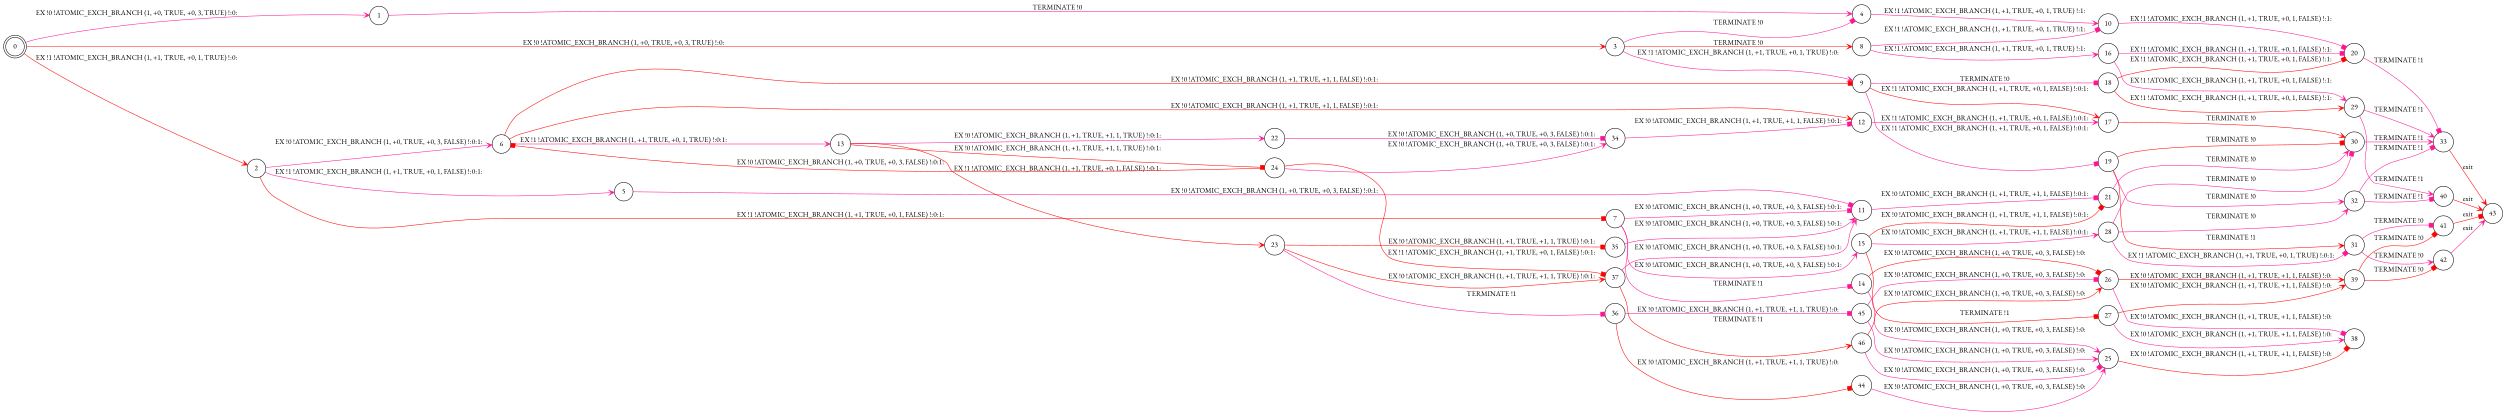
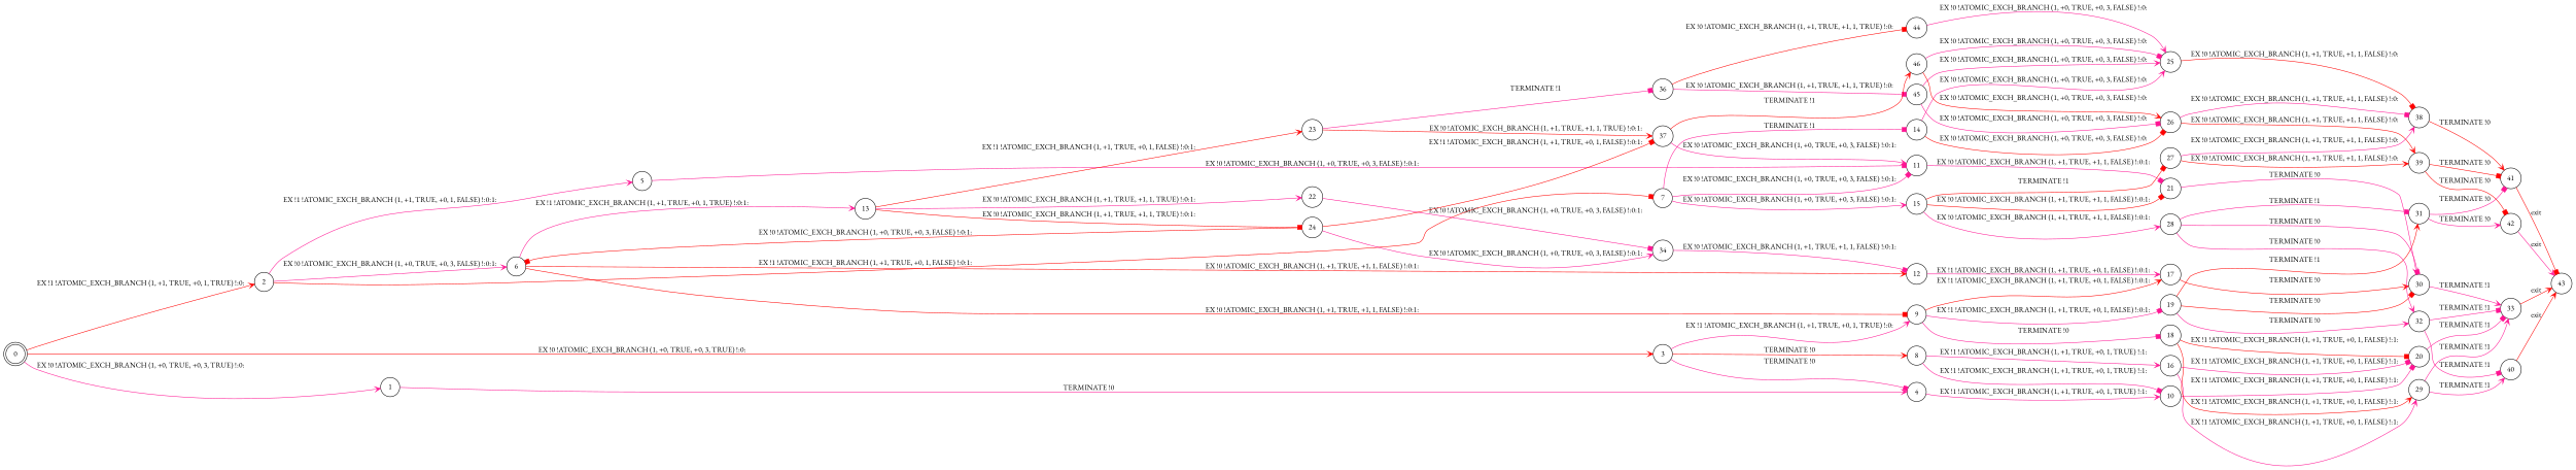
  digraph {
    fontname="EB Garamond"
    rankdir=LR
    node [fontname="EB Garamond" shape=circle]
    edge [arrowhead=vee color=deeppink fontname="EB Garamond"]
    0 [peripheries=2]
    1
    2
    3
    4
    5
    6
    7
    8
    9
    10
    11
    12
    13
    14
    15
    16
    17
    18
    19
    20
    21
    22
    23
    24
    25
    26
    27
    28
    29
    30
    31
    32
    33
    34
-   35
    36
    37
    38
    39
    40
    41
    42
    43
    44
    45
    46
    0 -> 1 [label="EX !0 !ATOMIC_EXCH_BRANCH (1, +0, TRUE, +0, 3, TRUE) !:0:"]
    0 -> 2 [color=red label="EX !1 !ATOMIC_EXCH_BRANCH (1, +1, TRUE, +0, 1, TRUE) !:0:"]
    0 -> 3 [color=red label="EX !0 !ATOMIC_EXCH_BRANCH (1, +0, TRUE, +0, 3, TRUE) !:0:"]
    1 -> 4 [label="TERMINATE !0"]
    2 -> 5 [label="EX !1 !ATOMIC_EXCH_BRANCH (1, +1, TRUE, +0, 1, FALSE) !:0:1:"]
    2 -> 6 [label="EX !0 !ATOMIC_EXCH_BRANCH (1, +0, TRUE, +0, 3, FALSE) !:0:1:"]
    2 -> 7 [arrowhead=box color=red label="EX !1 !ATOMIC_EXCH_BRANCH (1, +1, TRUE, +0, 1, FALSE) !:0:1:"]
    3 -> 4 [arrowhead=box label="TERMINATE !0"]
    3 -> 8 [color=red label="TERMINATE !0"]
    3 -> 9 [label="EX !1 !ATOMIC_EXCH_BRANCH (1, +1, TRUE, +0, 1, TRUE) !:0:"]
    4 -> 10 [label="EX !1 !ATOMIC_EXCH_BRANCH (1, +1, TRUE, +0, 1, TRUE) !:1:"]
    5 -> 11 [arrowhead=box label="EX !0 !ATOMIC_EXCH_BRANCH (1, +0, TRUE, +0, 3, FALSE) !:0:1:"]
    6 -> 9 [arrowhead=box color=red label="EX !0 !ATOMIC_EXCH_BRANCH (1, +1, TRUE, +1, 1, FALSE) !:0:1:"]
    6 -> 12 [color=red label="EX !0 !ATOMIC_EXCH_BRANCH (1, +1, TRUE, +1, 1, FALSE) !:0:1:"]
    6 -> 13 [label="EX !1 !ATOMIC_EXCH_BRANCH (1, +1, TRUE, +0, 1, TRUE) !:0:1:"]
    7 -> 11 [arrowhead=box label="EX !0 !ATOMIC_EXCH_BRANCH (1, +0, TRUE, +0, 3, FALSE) !:0:1:"]
    7 -> 14 [arrowhead=box label="TERMINATE !1"]
    7 -> 15 [label="EX !0 !ATOMIC_EXCH_BRANCH (1, +0, TRUE, +0, 3, FALSE) !:0:1:"]
    8 -> 10 [arrowhead=box label="EX !1 !ATOMIC_EXCH_BRANCH (1, +1, TRUE, +0, 1, TRUE) !:1:"]
    8 -> 16 [label="EX !1 !ATOMIC_EXCH_BRANCH (1, +1, TRUE, +0, 1, TRUE) !:1:"]
    9 -> 17 [color=red label="EX !1 !ATOMIC_EXCH_BRANCH (1, +1, TRUE, +0, 1, FALSE) !:0:1:"]
    9 -> 18 [arrowhead=box label="TERMINATE !0"]
    9 -> 19 [arrowhead=box label="EX !1 !ATOMIC_EXCH_BRANCH (1, +1, TRUE, +0, 1, FALSE) !:0:1:"]
    10 -> 20 [arrowhead=box label="EX !1 !ATOMIC_EXCH_BRANCH (1, +1, TRUE, +0, 1, FALSE) !:1:"]
    11 -> 21 [arrowhead=box label="EX !0 !ATOMIC_EXCH_BRANCH (1, +1, TRUE, +1, 1, FALSE) !:0:1:"]
    12 -> 17 [label="EX !1 !ATOMIC_EXCH_BRANCH (1, +1, TRUE, +0, 1, FALSE) !:0:1:"]
    13 -> 22 [label="EX !0 !ATOMIC_EXCH_BRANCH (1, +1, TRUE, +1, 1, TRUE) !:0:1:"]
    13 -> 23 [color=red label="EX !1 !ATOMIC_EXCH_BRANCH (1, +1, TRUE, +0, 1, FALSE) !:0:1:"]
    13 -> 24 [arrowhead=box color=red label="EX !0 !ATOMIC_EXCH_BRANCH (1, +1, TRUE, +1, 1, TRUE) !:0:1:"]
    14 -> 25 [label="EX !0 !ATOMIC_EXCH_BRANCH (1, +0, TRUE, +0, 3, FALSE) !:0:"]
    14 -> 26 [arrowhead=box color=red label="EX !0 !ATOMIC_EXCH_BRANCH (1, +0, TRUE, +0, 3, FALSE) !:0:"]
    15 -> 21 [arrowhead=box color=red label="EX !0 !ATOMIC_EXCH_BRANCH (1, +1, TRUE, +1, 1, FALSE) !:0:1:"]
    15 -> 27 [arrowhead=box color=red label="TERMINATE !1"]
    15 -> 28 [label="EX !0 !ATOMIC_EXCH_BRANCH (1, +1, TRUE, +1, 1, FALSE) !:0:1:"]
    16 -> 20 [arrowhead=box label="EX !1 !ATOMIC_EXCH_BRANCH (1, +1, TRUE, +0, 1, FALSE) !:1:"]
    16 -> 29 [label="EX !1 !ATOMIC_EXCH_BRANCH (1, +1, TRUE, +0, 1, FALSE) !:1:"]
    17 -> 30 [color=red label="TERMINATE !0"]
    18 -> 20 [arrowhead=box color=red label="EX !1 !ATOMIC_EXCH_BRANCH (1, +1, TRUE, +0, 1, FALSE) !:1:"]
    18 -> 29 [color=red label="EX !1 !ATOMIC_EXCH_BRANCH (1, +1, TRUE, +0, 1, FALSE) !:1:"]
    19 -> 30 [arrowhead=box color=red label="TERMINATE !0"]
    19 -> 31 [color=red label="TERMINATE !1"]
    19 -> 32 [label="TERMINATE !0"]
    20 -> 33 [arrowhead=box label="TERMINATE !1"]
    21 -> 30 [label="TERMINATE !0"]
    22 -> 34 [arrowhead=box label="EX !0 !ATOMIC_EXCH_BRANCH (1, +0, TRUE, +0, 3, FALSE) !:0:1:"]
-   23 -> 35 [arrowhead=box color=red label="EX !0 !ATOMIC_EXCH_BRANCH (1, +1, TRUE, +1, 1, TRUE) !:0:1:"]
    23 -> 36 [arrowhead=box label="TERMINATE !1"]
    23 -> 37 [color=red label="EX !0 !ATOMIC_EXCH_BRANCH (1, +1, TRUE, +1, 1, TRUE) !:0:1:"]
    24 -> 6 [arrowhead=box color=red label="EX !0 !ATOMIC_EXCH_BRANCH (1, +0, TRUE, +0, 3, FALSE) !:0:1:"]
    24 -> 34 [label="EX !0 !ATOMIC_EXCH_BRANCH (1, +0, TRUE, +0, 3, FALSE) !:0:1:"]
    24 -> 37 [arrowhead=box color=red label="EX !1 !ATOMIC_EXCH_BRANCH (1, +1, TRUE, +0, 1, FALSE) !:0:1:"]
    25 -> 38 [arrowhead=box color=red label="EX !0 !ATOMIC_EXCH_BRANCH (1, +1, TRUE, +1, 1, FALSE) !:0:"]
    26 -> 38 [arrowhead=box label="EX !0 !ATOMIC_EXCH_BRANCH (1, +1, TRUE, +1, 1, FALSE) !:0:"]
    26 -> 39 [color=red label="EX !0 !ATOMIC_EXCH_BRANCH (1, +1, TRUE, +1, 1, FALSE) !:0:"]
    27 -> 38 [label="EX !0 !ATOMIC_EXCH_BRANCH (1, +1, TRUE, +1, 1, FALSE) !:0:"]
    27 -> 39 [color=red label="EX !0 !ATOMIC_EXCH_BRANCH (1, +1, TRUE, +1, 1, FALSE) !:0:"]
    28 -> 30 [arrowhead=box label="TERMINATE !0"]
-   28 -> 31 [arrowhead=box label="EX !1 !ATOMIC_EXCH_BRANCH (1, +1, TRUE, +0, 1, TRUE) !:0:1:"]
+   28 -> 31 [arrowhead=box label="TERMINATE !1"]
    28 -> 32 [label="TERMINATE !0"]
    29 -> 33 [label="TERMINATE !1"]
    29 -> 40 [label="TERMINATE !1"]
    30 -> 33 [label="TERMINATE !1"]
    31 -> 41 [arrowhead=box label="TERMINATE !0"]
    31 -> 42 [label="TERMINATE !0"]
    32 -> 33 [arrowhead=box label="TERMINATE !1"]
    32 -> 40 [arrowhead=box label="TERMINATE !1"]
    33 -> 43 [color=red label=exit]
    34 -> 12 [arrowhead=box label="EX !0 !ATOMIC_EXCH_BRANCH (1, +1, TRUE, +1, 1, FALSE) !:0:1:"]
-   35 -> 11 [label="EX !0 !ATOMIC_EXCH_BRANCH (1, +0, TRUE, +0, 3, FALSE) !:0:1:"]
    36 -> 44 [arrowhead=box color=red label="EX !0 !ATOMIC_EXCH_BRANCH (1, +1, TRUE, +1, 1, TRUE) !:0:"]
    36 -> 45 [arrowhead=box label="EX !0 !ATOMIC_EXCH_BRANCH (1, +1, TRUE, +1, 1, TRUE) !:0:"]
    37 -> 11 [label="EX !0 !ATOMIC_EXCH_BRANCH (1, +0, TRUE, +0, 3, FALSE) !:0:1:"]
    37 -> 46 [color=red label="TERMINATE !1"]
+   38 -> 41 [color=red label="TERMINATE !0"]
    39 -> 41 [arrowhead=box color=red label="TERMINATE !0"]
    39 -> 42 [arrowhead=box color=red label="TERMINATE !0"]
    40 -> 43 [color=red label=exit]
    41 -> 43 [arrowhead=box color=red label=exit]
    42 -> 43 [label=exit]
    44 -> 25 [label="EX !0 !ATOMIC_EXCH_BRANCH (1, +0, TRUE, +0, 3, FALSE) !:0:"]
    45 -> 25 [label="EX !0 !ATOMIC_EXCH_BRANCH (1, +0, TRUE, +0, 3, FALSE) !:0:"]
    45 -> 26 [arrowhead=box label="EX !0 !ATOMIC_EXCH_BRANCH (1, +0, TRUE, +0, 3, FALSE) !:0:"]
    46 -> 25 [arrowhead=box label="EX !0 !ATOMIC_EXCH_BRANCH (1, +0, TRUE, +0, 3, FALSE) !:0:"]
    46 -> 26 [color=red label="EX !0 !ATOMIC_EXCH_BRANCH (1, +0, TRUE, +0, 3, FALSE) !:0:"]
  }
